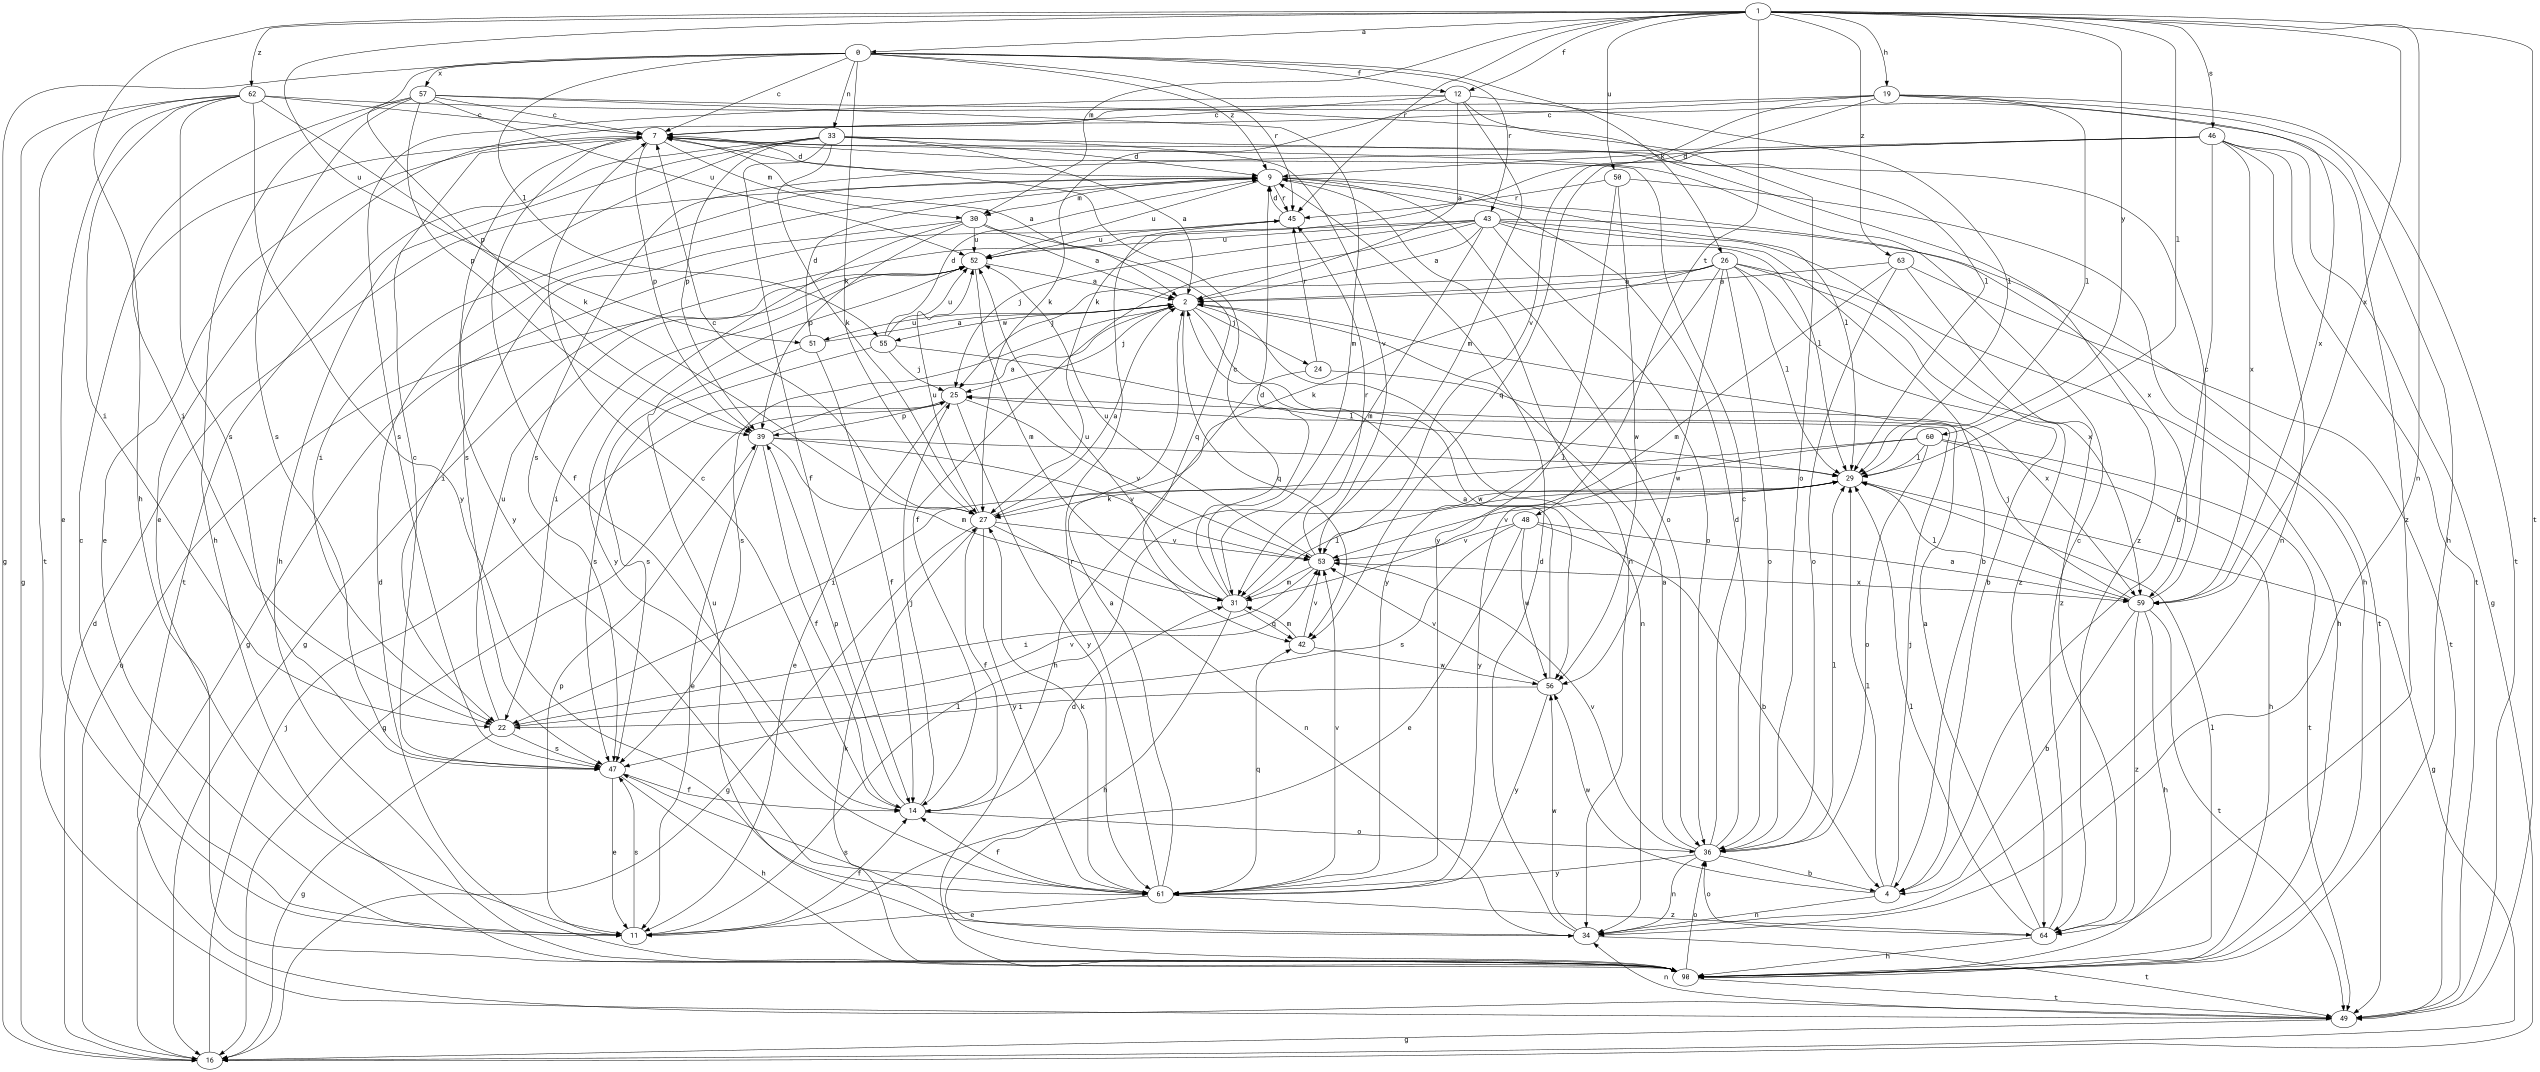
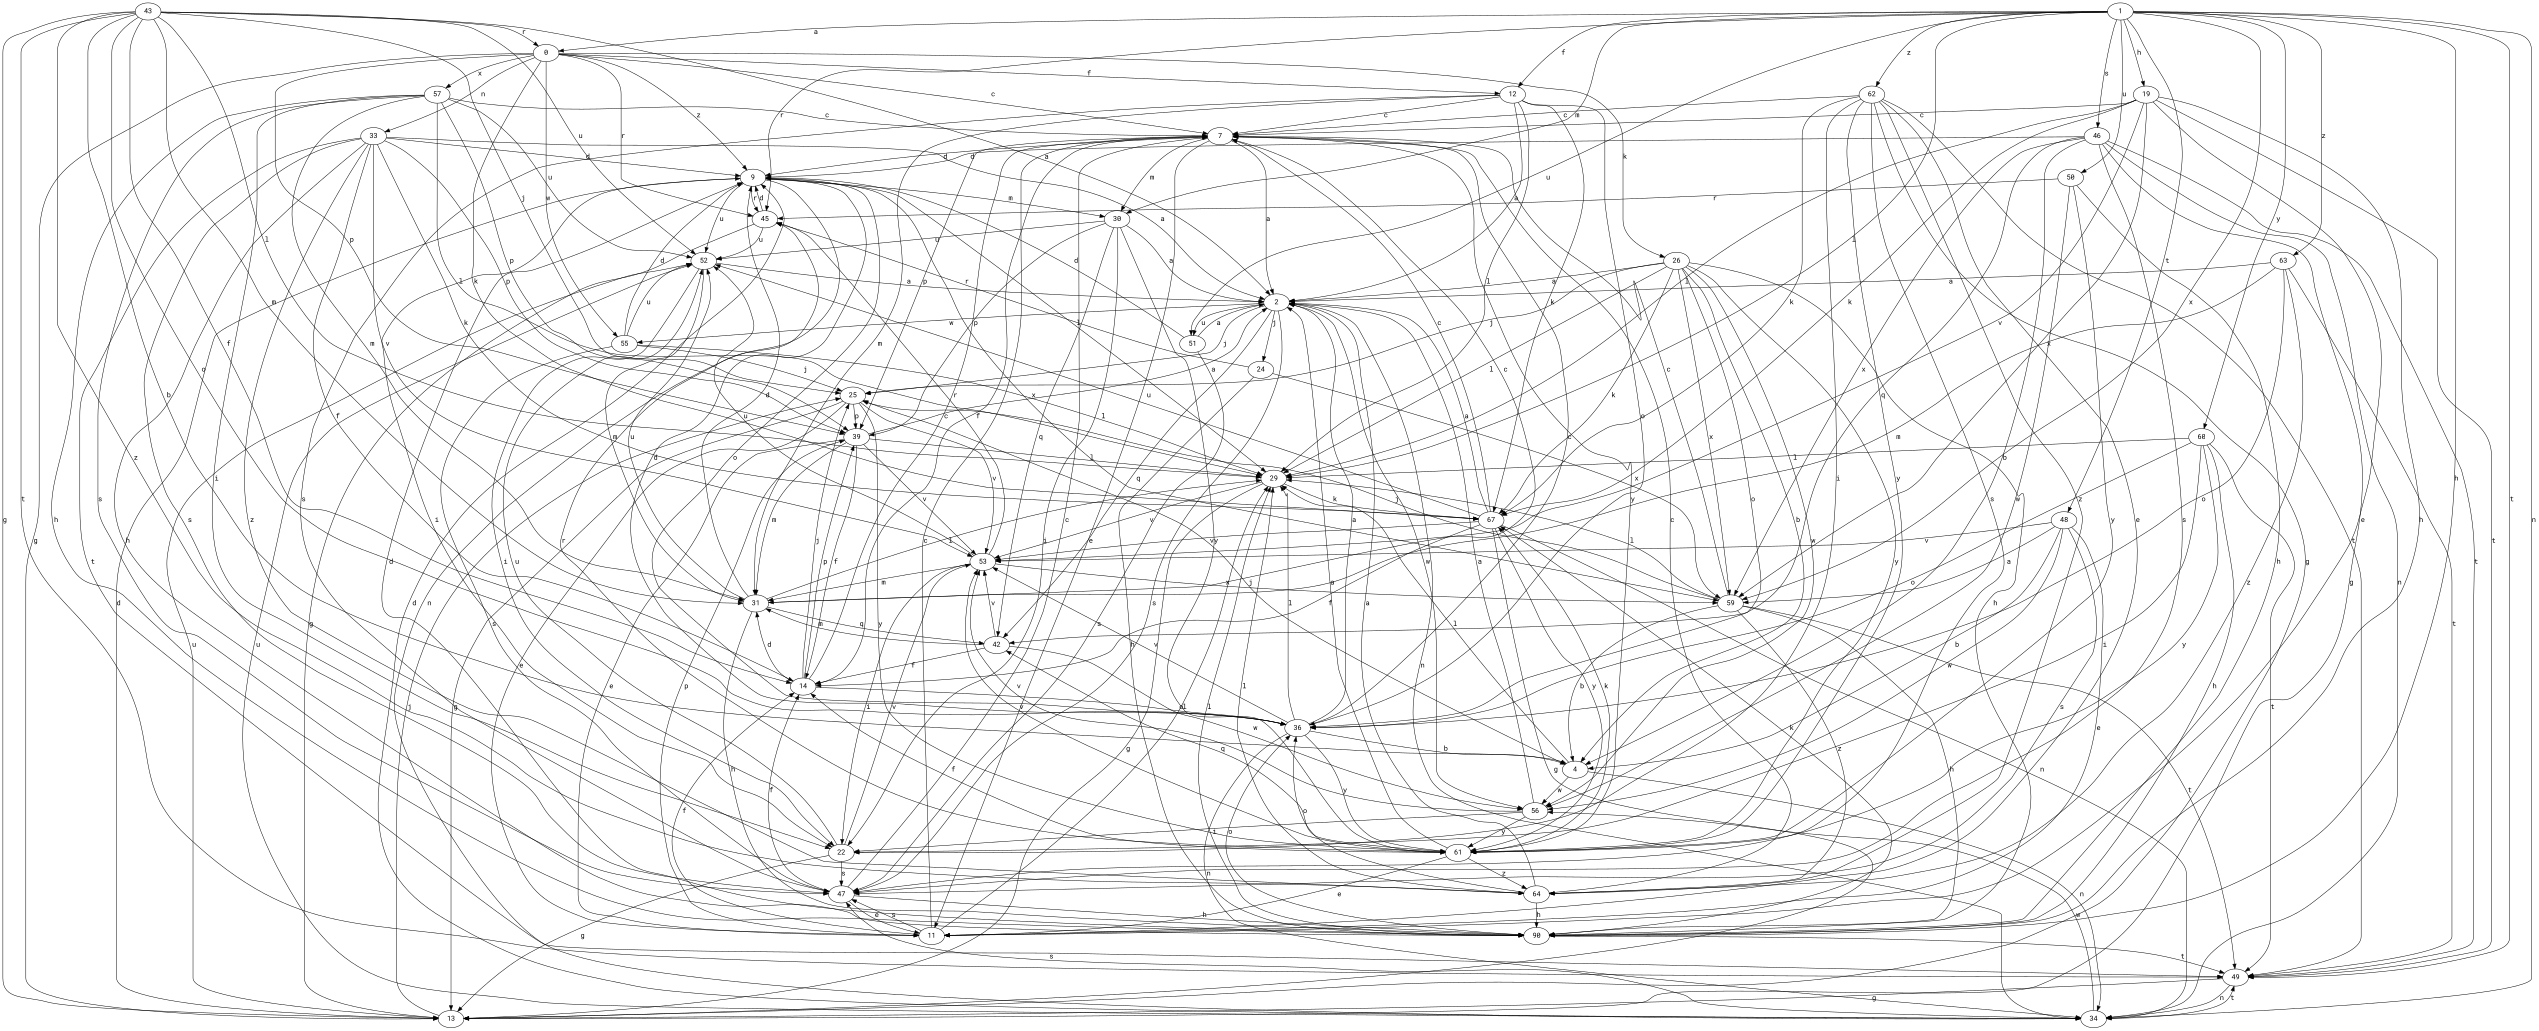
  strict digraph {
    fontname="Roboto Mono"
    node [fontname="Roboto Mono"]
    edge [fontname="Roboto Mono"]
    0
    7
    9
    12
-   16
+   16 [label=13]
    26
-   27
+   27 [label=67]
    33
    39
    43
    45
    55
    57
    1
    19
    n16 [label=90]
    29
    30
    34
    46
    48
    49
    50
    51
    59
    60
    62
    63
    2
    11
    14
    61
    22
    36
    52
    47
    31
    25
    56
    4
    53
    64
    42
    24
    0 -> 7 [label=c]
    0 -> 9 [label=z]
    0 -> 12 [label=f]
    0 -> 16 [label=g]
    0 -> 26 [label=k]
    0 -> 27 [label=k]
    0 -> 33 [label=n]
    0 -> 39 [label=p]
-   0 -> 43 [label=r]
+   43 -> 0 [label=r]
    0 -> 45 [label=r]
-   0 -> 55 [label=l]
+   0 -> 55 [label=w]
    0 -> 57 [label=x]
    7 -> 9 [label=d]
    7 -> 39 [label=p]
    7 -> 30 [label=m]
    7 -> 2 [label=a]
    7 -> 11 [label=e]
    7 -> 14 [label=f]
    7 -> 61 [label=y]
    9 -> 45 [label=r]
    9 -> 29 [label=l]
    9 -> 30 [label=m]
    9 -> 34 [label=n]
    9 -> 59 [label=x]
    9 -> 22 [label=i]
    9 -> 36 [label=o]
    9 -> 52 [label=u]
    12 -> 7 [label=c]
    12 -> 27 [label=k]
    12 -> 29 [label=l]
    12 -> 2 [label=a]
    12 -> 36 [label=o]
    12 -> 47 [label=s]
    12 -> 31 [label=m]
    16 -> 9 [label=d]
    16 -> 52 [label=u]
    16 -> 25 [label=j]
    26 -> 27 [label=k]
    26 -> n16 [label=h]
    26 -> 29 [label=l]
    26 -> 59 [label=x]
    26 -> 2 [label=a]
    26 -> 61 [label=y]
    26 -> 36 [label=o]
    26 -> 25 [label=j]
    26 -> 56 [label=w]
    26 -> 4 [label=b]
    27 -> 7 [label=c]
    27 -> 16 [label=g]
    27 -> 34 [label=n]
    27 -> 2 [label=a]
    27 -> 14 [label=f]
    27 -> 61 [label=y]
    27 -> 52 [label=u]
    27 -> 53 [label=v]
    33 -> 9 [label=d]
    33 -> 27 [label=k]
    33 -> 39 [label=p]
    33 -> n16 [label=h]
    33 -> 49 [label=t]
    33 -> 2 [label=a]
    33 -> 14 [label=f]
    33 -> 47 [label=s]
    33 -> 53 [label=v]
    33 -> 64 [label=z]
    39 -> 29 [label=l]
    39 -> 2 [label=a]
    39 -> 11 [label=e]
    39 -> 14 [label=f]
    39 -> 31 [label=m]
    39 -> 53 [label=v]
    43 -> 16 [label=g]
    43 -> 29 [label=l]
    43 -> 49 [label=t]
    43 -> 2 [label=a]
    43 -> 14 [label=f]
    43 -> 36 [label=o]
    43 -> 52 [label=u]
    43 -> 31 [label=m]
    43 -> 25 [label=j]
    43 -> 4 [label=b]
    43 -> 64 [label=z]
    45 -> 9 [label=d]
    45 -> 16 [label=g]
    45 -> 52 [label=u]
    55 -> 9 [label=d]
    55 -> 29 [label=l]
    55 -> 52 [label=u]
    55 -> 47 [label=s]
    55 -> 25 [label=j]
    57 -> 7 [label=c]
    57 -> 39 [label=p]
    57 -> n16 [label=h]
    57 -> 29 [label=l]
    57 -> 22 [label=i]
    57 -> 52 [label=u]
    57 -> 47 [label=s]
    57 -> 31 [label=m]
    1 -> 0 [label=a]
    1 -> 12 [label=f]
    1 -> 45 [label=r]
    1 -> 19 [label=h]
    1 -> n16 [label=h]
    1 -> 29 [label=l]
    1 -> 30 [label=m]
    1 -> 34 [label=n]
    1 -> 46 [label=s]
    1 -> 48 [label=t]
    1 -> 49 [label=t]
    1 -> 50 [label=u]
    1 -> 51 [label=u]
    1 -> 59 [label=x]
    1 -> 60 [label=y]
    1 -> 62 [label=z]
    1 -> 63 [label=z]
    19 -> 7 [label=c]
    19 -> 27 [label=k]
    19 -> n16 [label=h]
    19 -> 29 [label=l]
    19 -> 49 [label=t]
    19 -> 59 [label=x]
    19 -> 11 [label=e]
    19 -> 53 [label=v]
    n16 -> 9 [label=d]
    n16 -> 27 [label=k]
    n16 -> 29 [label=l]
    n16 -> 49 [label=t]
    n16 -> 36 [label=o]
    29 -> 16 [label=g]
    29 -> 27 [label=k]
    29 -> 53 [label=v]
    30 -> 39 [label=p]
    30 -> 2 [label=a]
    30 -> 61 [label=y]
    30 -> 22 [label=i]
    30 -> 52 [label=u]
    30 -> 42 [label=q]
    34 -> 9 [label=d]
    34 -> 49 [label=t]
    34 -> 52 [label=u]
    34 -> 47 [label=s]
    34 -> 56 [label=w]
    46 -> 9 [label=d]
    46 -> 16 [label=g]
    46 -> 34 [label=n]
    46 -> 49 [label=t]
    46 -> 59 [label=x]
    46 -> 47 [label=s]
    46 -> 4 [label=b]
    46 -> 42 [label=q]
    48 -> 59 [label=a]
    48 -> 11 [label=e]
    48 -> 47 [label=s]
    48 -> 56 [label=w]
    48 -> 4 [label=b]
    48 -> 53 [label=v]
    49 -> 16 [label=g]
    49 -> 34 [label=n]
    50 -> 45 [label=r]
    50 -> n16 [label=h]
    50 -> 61 [label=y]
    50 -> 56 [label=w]
    51 -> 9 [label=d]
    51 -> 2 [label=a]
    51 -> 47 [label=s]
    59 -> 7 [label=c]
    59 -> n16 [label=h]
    59 -> 29 [label=l]
    59 -> 49 [label=t]
    59 -> 25 [label=j]
    59 -> 4 [label=b]
    59 -> 64 [label=z]
    60 -> n16 [label=h]
    60 -> 29 [label=l]
    60 -> 49 [label=t]
    60 -> 61 [label=y]
    60 -> 22 [label=i]
    60 -> 36 [label=o]
    62 -> 7 [label=c]
    62 -> 16 [label=g]
    62 -> 27 [label=k]
    62 -> 49 [label=t]
    62 -> 11 [label=e]
    62 -> 61 [label=y]
    62 -> 22 [label=i]
    62 -> 47 [label=s]
    62 -> 64 [label=z]
    63 -> 49 [label=t]
    63 -> 2 [label=a]
    63 -> 36 [label=o]
    63 -> 31 [label=m]
    63 -> 64 [label=z]
    2 -> 55 [label=w]
    2 -> 34 [label=n]
    2 -> 51 [label=u]
    2 -> 47 [label=s]
    2 -> 25 [label=j]
    2 -> 56 [label=w]
    2 -> 42 [label=q]
    2 -> 24 [label=j]
    11 -> 7 [label=c]
    11 -> 39 [label=p]
    11 -> 29 [label=l]
    11 -> 14 [label=f]
    11 -> 47 [label=s]
    14 -> 7 [label=c]
    14 -> 39 [label=p]
    14 -> 36 [label=o]
    14 -> 31 [label=d]
    14 -> 25 [label=j]
    61 -> 27 [label=k]
    61 -> 45 [label=r]
    61 -> 2 [label=a]
    61 -> 11 [label=e]
    61 -> 14 [label=f]
    61 -> 53 [label=v]
    61 -> 64 [label=z]
    61 -> 42 [label=q]
    22 -> 16 [label=g]
    22 -> 52 [label=u]
    22 -> 47 [label=s]
    22 -> 53 [label=v]
    36 -> 7 [label=c]
    36 -> 9 [label=d]
    36 -> 29 [label=l]
    36 -> 34 [label=n]
    36 -> 2 [label=a]
    36 -> 61 [label=y]
    36 -> 4 [label=b]
    36 -> 53 [label=v]
    52 -> 2 [label=a]
    52 -> 22 [label=i]
    52 -> 31 [label=m]
    47 -> 7 [label=c]
    47 -> n16 [label=h]
    47 -> 11 [label=e]
    47 -> 14 [label=f]
    31 -> 7 [label=c]
    31 -> 9 [label=d]
    31 -> n16 [label=h]
    31 -> 29 [label=l]
    31 -> 52 [label=u]
    31 -> 42 [label=q]
    25 -> 16 [label=g]
    25 -> 39 [label=p]
    25 -> 11 [label=e]
    25 -> 61 [label=y]
    25 -> 53 [label=v]
    56 -> 2 [label=a]
    56 -> 61 [label=y]
    56 -> 22 [label=i]
    56 -> 53 [label=v]
    4 -> 29 [label=l]
    4 -> 34 [label=n]
    4 -> 25 [label=j]
    4 -> 56 [label=w]
    53 -> 45 [label=r]
    53 -> 59 [label=x]
    53 -> 22 [label=i]
    53 -> 52 [label=u]
    53 -> 31 [label=m]
    64 -> 7 [label=c]
    64 -> n16 [label=h]
    64 -> 29 [label=l]
    64 -> 2 [label=a]
    64 -> 36 [label=o]
-   51 -> 14 [label=f]
+   42 -> 14 [label=f]
    42 -> 31 [label=m]
    42 -> 56 [label=w]
    42 -> 53 [label=v]
    24 -> 45 [label=r]
    24 -> n16 [label=h]
    24 -> 59 [label=x]
  }
